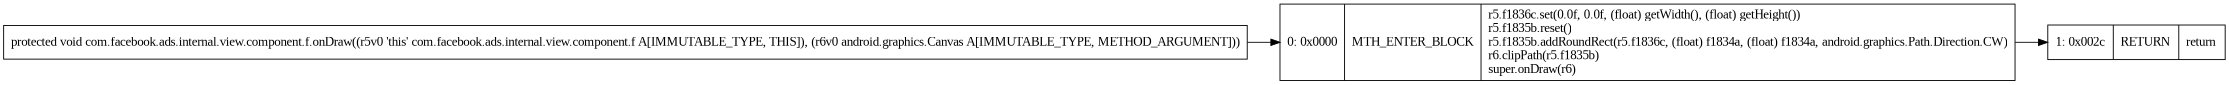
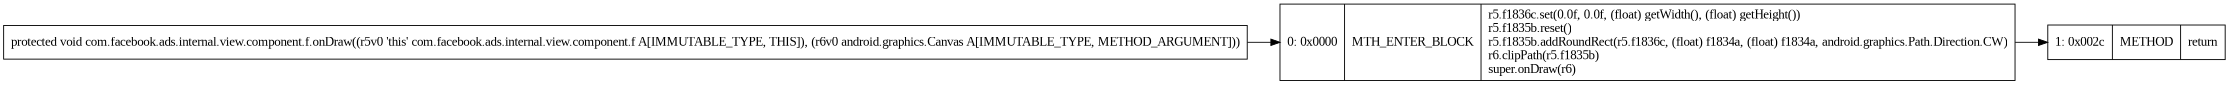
  digraph {
    rankdir=LR
    fontname="Liberation Serif"
    node [shape=record fontname="Liberation Serif"]
    edge [fontname="Liberation Serif"]
    n1 [label="{0\:\ 0x0000|MTH_ENTER_BLOCK\l|r5.f1836c.set(0.0f, 0.0f, (float) getWidth(), (float) getHeight())\lr5.f1835b.reset()\lr5.f1835b.addRoundRect(r5.f1836c, (float) f1834a, (float) f1834a, android.graphics.Path.Direction.CW)\lr6.clipPath(r5.f1835b)\lsuper.onDraw(r6)\l}"]
-   n2 [label="{1\:\ 0x002c|RETURN\l|return\l}"]
+   n2 [label="{1\:\ 0x002c|METHOD\l|return\l}"]
    n3 [label="{protected void com.facebook.ads.internal.view.component.f.onDraw((r5v0 'this' com.facebook.ads.internal.view.component.f A[IMMUTABLE_TYPE, THIS]), (r6v0 android.graphics.Canvas A[IMMUTABLE_TYPE, METHOD_ARGUMENT])) }"]
    n1 -> n2
    n3 -> n1
  }
